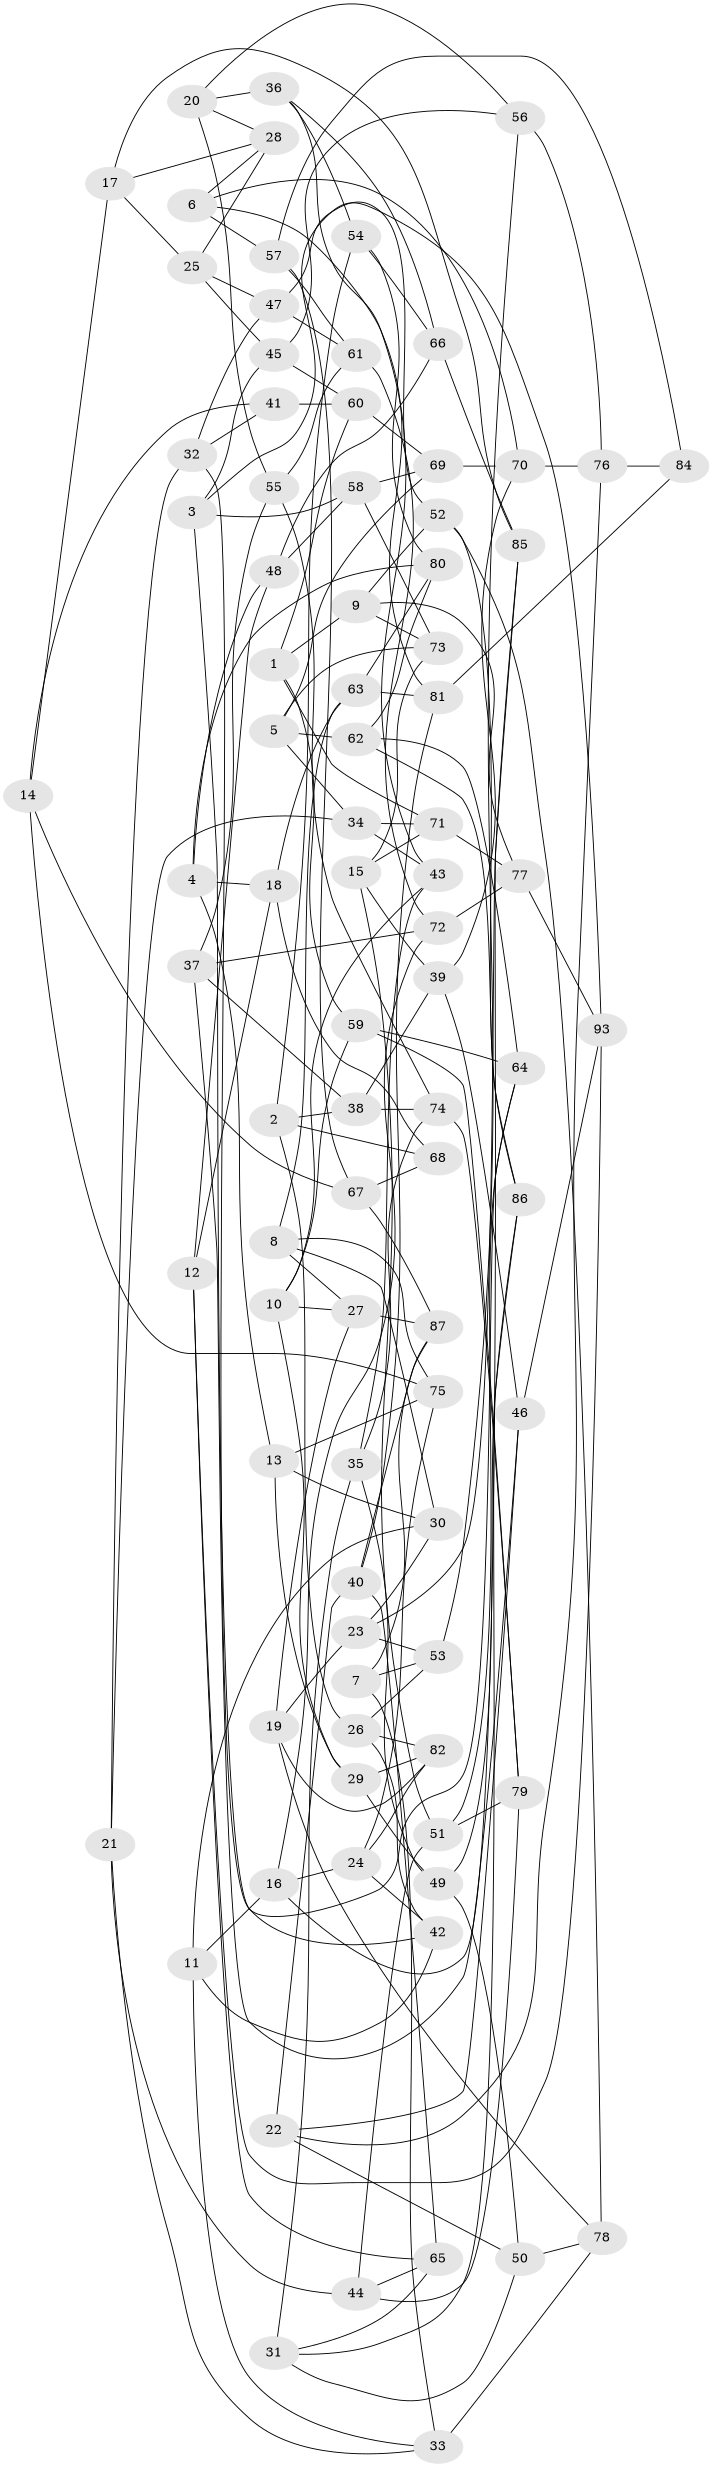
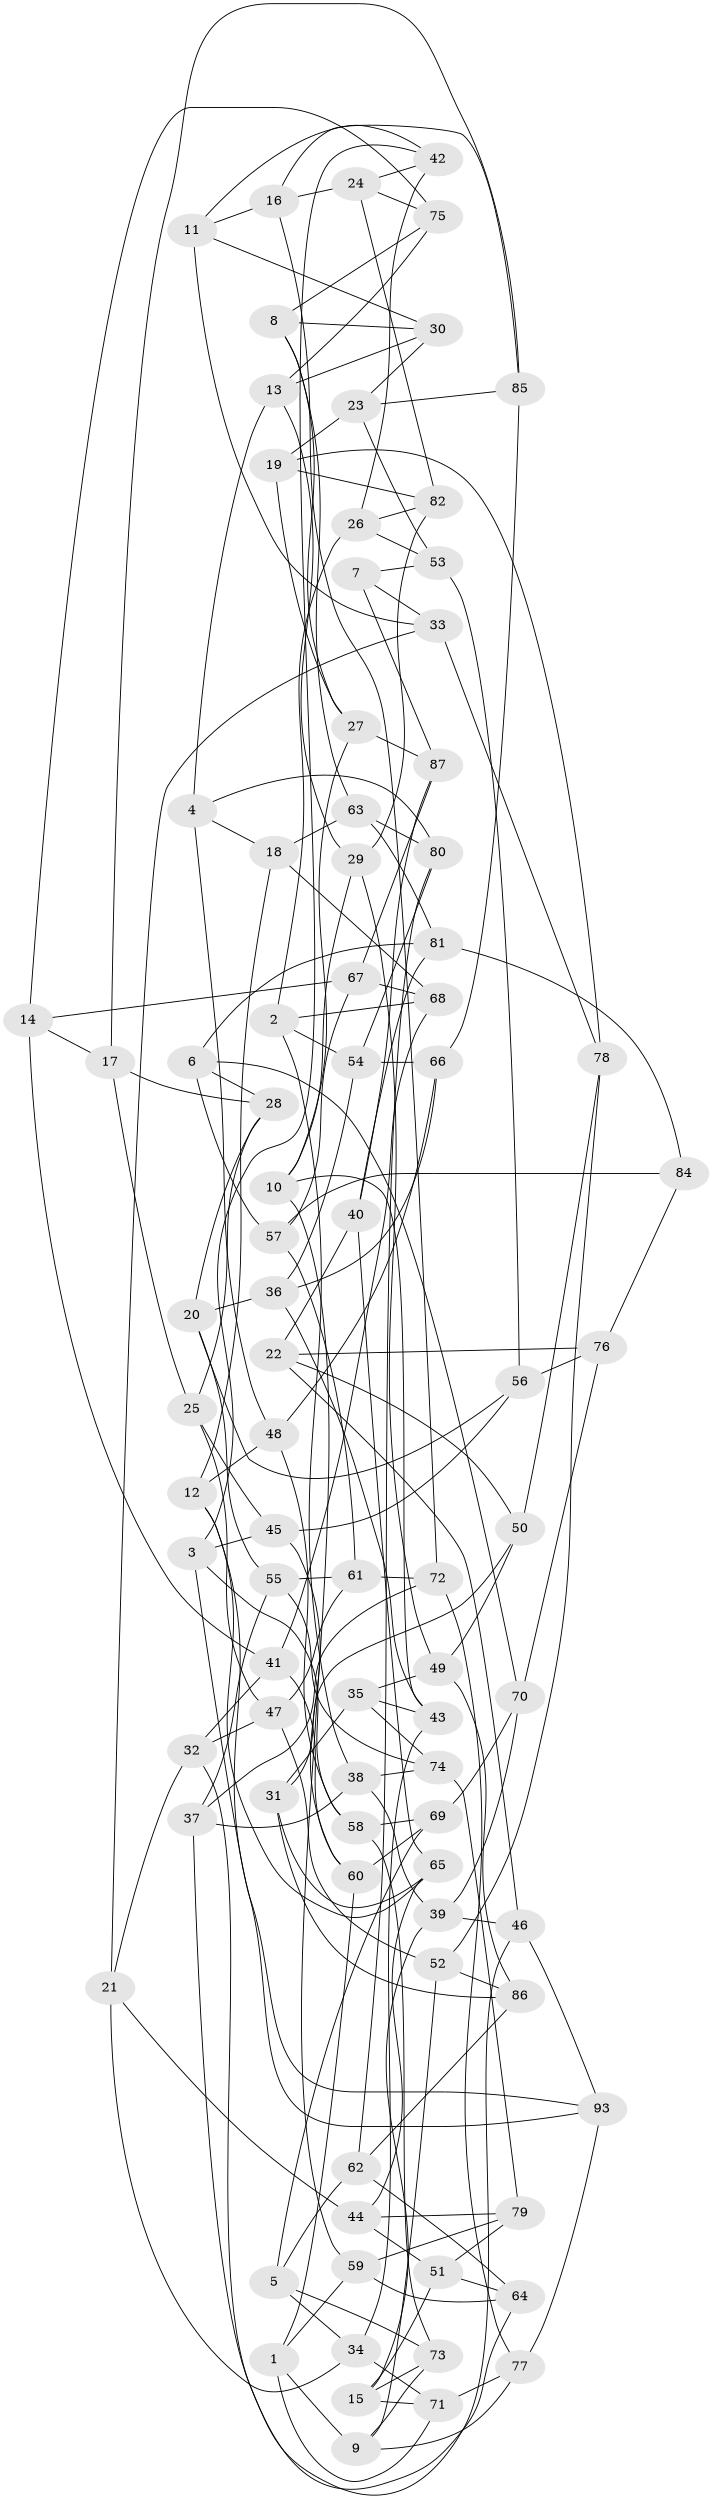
  graph {
    rankdir=LR
    node [color=gray90 style=filled]
    1
    9
    59
    60
    71
    73
    52
    77
    64
    79
    69
    2
    26
    38
    54
    68
    42
    53
    82
    39
    74
    80
    66
    3
    45
    58
    n27 [label=93]
    56
    4
    13
    18
    48
    30
    75
    29
    63
    5
    34
    62
    43
    86
    70
    6
    28
    57
    81
    84
    67
    61
    76
    7
    33
    87
    78
    8
    27
    10
    49
    11
    16
    24
    72
    85
    12
    65
    14
    17
    41
    25
    15
    51
    46
    47
    19
    23
    20
    36
    55
    21
    32
    44
    22
    40
    50
    31
    35
    37
    1 -- 9
    1 -- 59
    1 -- 60
    1 -- 71
    9 -- 73
    9 -- 52
    9 -- 77
    59 -- 64
    59 -- 79
    60 -- 69
    71 -- 77
    52 -- 86
    52 -- 78
    77 -- n27
    69 -- 70
    2 -- 26
    2 -- 38
    2 -- 54
    2 -- 68
    26 -- 42
    26 -- 53
    26 -- 82
    38 -- 39
    38 -- 74
    54 -- 80
    54 -- 66
    53 -- 56
    39 -- 70
    39 -- 46
    74 -- 79
    66 -- 85
    3 -- 42
    3 -- 45
    3 -- 58
    3 -- n27
    45 -- 60
    45 -- 56
    58 -- 73
    58 -- 69
    56 -- 76
    4 -- 80
    4 -- 13
    4 -- 18
    4 -- 48
    13 -- 30
    13 -- 75
    13 -- 29
    18 -- 68
    18 -- 63
    48 -- 66
    48 -- 58
    29 -- 82
    29 -- 49
    63 -- 80
    63 -- 81
    5 -- 73
    5 -- 69
    5 -- 34
    5 -- 62
    34 -- 71
    34 -- 43
    62 -- 64
    62 -- 80
    62 -- 86
    70 -- 76
    6 -- 70
    6 -- 28
    6 -- 57
    6 -- 81
    57 -- 84
    57 -- 67
    57 -- 61
    81 -- 84
    67 -- 68
    67 -- 87
    61 -- 72
    76 -- 84
    7 -- 53
    7 -- 33
    7 -- 87
    33 -- 78
    8 -- 30
    8 -- 75
    8 -- 63
    8 -- 27
    27 -- 87
    10 -- 59
    10 -- 29
    10 -- 43
    10 -- 27
    49 -- 86
    49 -- 50
    11 -- 42
    11 -- 30
    11 -- 33
    11 -- 16
    16 -- 24
    16 -- 72
    16 -- 85
    24 -- 42
    24 -- 82
    24 -- 75
    72 -- 77
    12 -- n27
    12 -- 18
    12 -- 48
    12 -- 65
    14 -- 75
    14 -- 67
    14 -- 17
    14 -- 41
    17 -- 28
    17 -- 85
    17 -- 25
    41 -- 60
+   41 -- 68
    25 -- 45
    25 -- 28
    25 -- 47
    15 -- 71
    15 -- 73
    15 -- 39
    15 -- 51
    51 -- 64
    51 -- 79
    46 -- n27
    47 -- 52
    47 -- 61
    19 -- 82
    19 -- 78
    19 -- 27
    19 -- 23
    23 -- 53
    23 -- 30
    23 -- 85
    20 -- 56
    20 -- 28
    20 -- 36
    20 -- 55
    36 -- 54
    36 -- 66
    36 -- 43
    55 -- 74
    55 -- 61
    21 -- 34
    21 -- 33
    21 -- 32
    21 -- 44
    32 -- 64
    32 -- 41
    32 -- 47
    44 -- 79
    44 -- 65
    44 -- 51
    22 -- 76
    22 -- 46
    22 -- 40
    22 -- 50
    40 -- 81
    40 -- 87
    40 -- 65
    50 -- 78
    31 -- 86
    31 -- 65
    31 -- 50
    31 -- 35
    35 -- 74
    35 -- 43
    35 -- 49
    37 -- 38
    37 -- 72
    37 -- 46
    37 -- 55
  }
